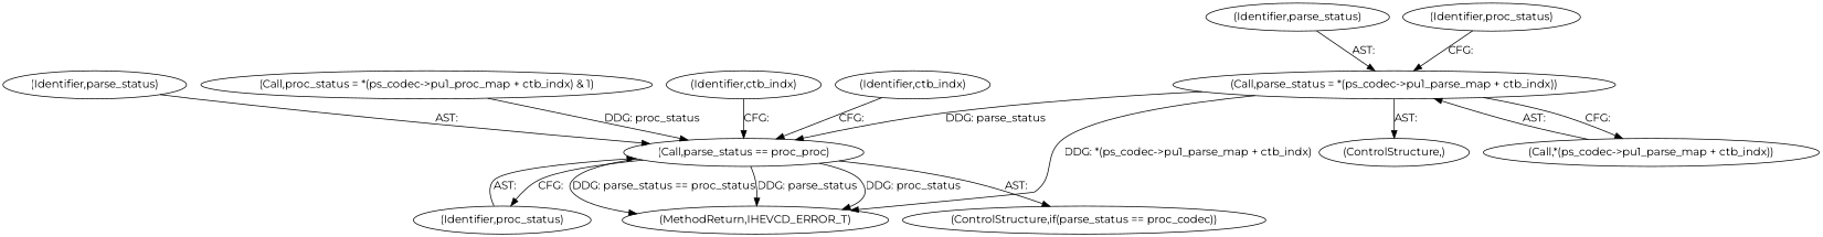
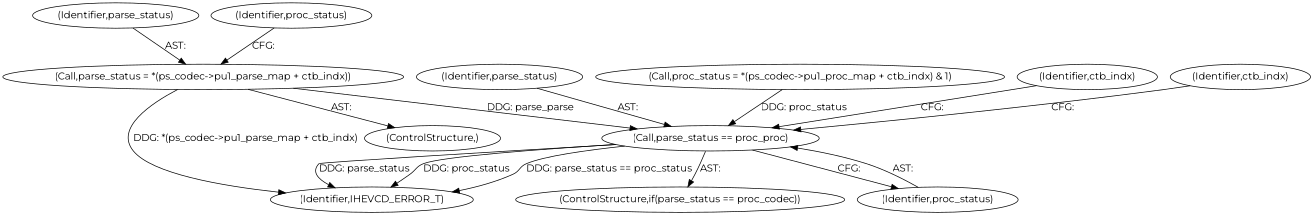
  digraph {
    fontname=Montserrat
    node [fontname=Montserrat]
    edge [fontname=Montserrat]
    n1 [label="(Call,parse_status = *(ps_codec->pu1_parse_map + ctb_indx))"]
    n2 [label="(Call,parse_status == proc_proc)"]
-   n3 [label="(Call,*(ps_codec->pu1_parse_map + ctb_indx))"]
-   n4 [label="(MethodReturn,IHEVCD_ERROR_T)"]
+   n4 [label="(Identifier,IHEVCD_ERROR_T)"]
    n5 [label="(ControlStructure,)"]
    n6 [label="(ControlStructure,if(parse_status == proc_codec))"]
    n7 [label="(Identifier,proc_status)"]
    n8 [label="(Identifier,parse_status)"]
    n9 [label="(Identifier,parse_status)"]
    n10 [label="(Identifier,proc_status)"]
    n11 [label="(Call,proc_status = *(ps_codec->pu1_proc_map + ctb_indx) & 1)"]
    n12 [label="(Identifier,ctb_indx)"]
    n13 [label="(Identifier,ctb_indx)"]
-   n1 -> n2 [label="DDG: parse_status"]
-   n1 -> n3 [label="CFG: "]
+   n1 -> n2 [label="DDG: parse_parse"]
    n1 -> n4 [label="DDG: *(ps_codec->pu1_parse_map + ctb_indx)"]
    n1 -> n5 [label="AST: "]
    n2 -> n4 [label="DDG: parse_status == proc_status"]
    n2 -> n4 [label="DDG: parse_status"]
    n2 -> n4 [label="DDG: proc_status"]
    n2 -> n6 [label="AST: "]
    n2 -> n7 [label="CFG: "]
-   n3 -> n1 [label="AST: "]
    n7 -> n2 [label="AST: "]
    n8 -> n1 [label="AST: "]
    n9 -> n2 [label="AST: "]
    n10 -> n1 [label="CFG: "]
    n11 -> n2 [label="DDG: proc_status"]
    n12 -> n2 [label="CFG: "]
    n13 -> n2 [label="CFG: "]
  }
